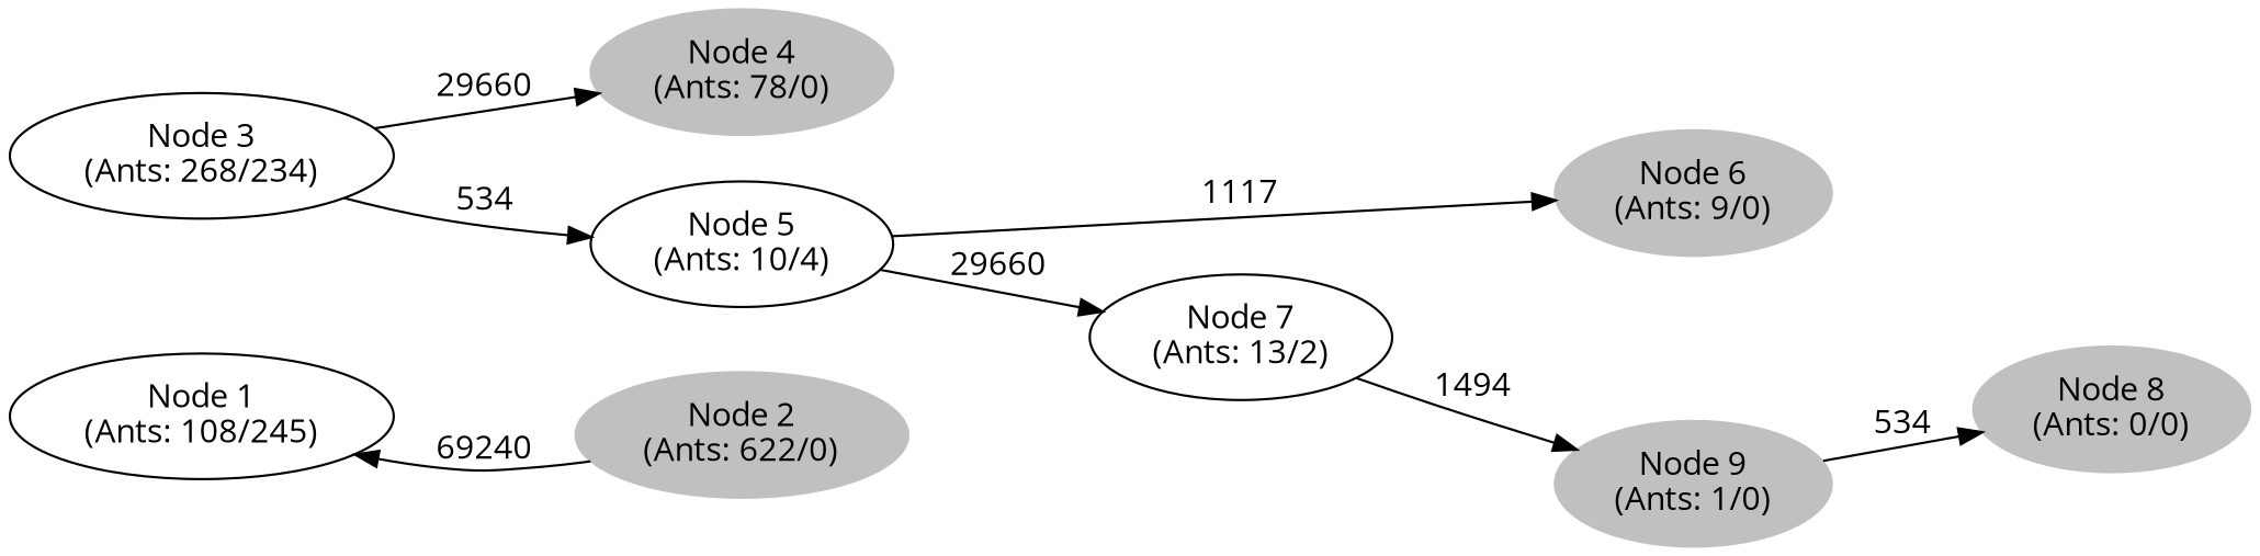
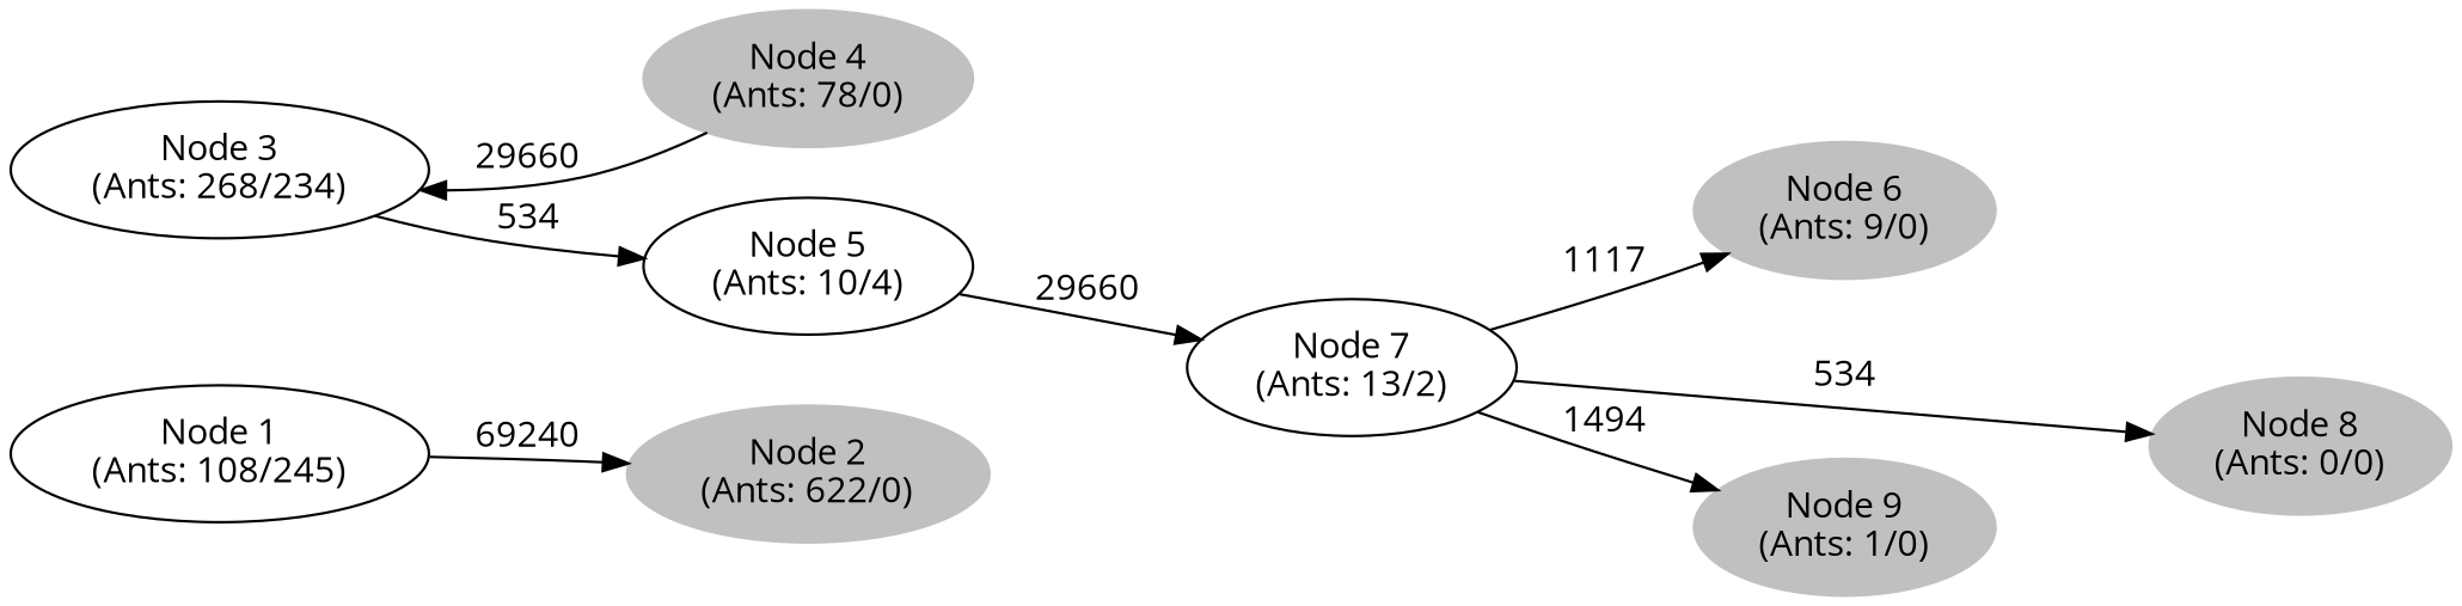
  digraph {
    fontname="Open Sans"
    rankdir=LR
    node [fontname="Open Sans" color=gray style=filled]
    edge [fontname="Open Sans"]
    "Node 1\n(Ants: 108/245)" [color="" style=""]
    "Node 2\n(Ants: 622/0)"
    "Node 3\n(Ants: 268/234)" [color="" style=""]
    "Node 4\n(Ants: 78/0)"
    "Node 5\n(Ants: 10/4)" [color="" style=""]
    "Node 6\n(Ants: 9/0)"
    "Node 7\n(Ants: 13/2)" [color="" style=""]
    "Node 8\n(Ants: 0/0)"
    "Node 9\n(Ants: 1/0)"
-   "Node 2\n(Ants: 622/0)" -> "Node 1\n(Ants: 108/245)" [label=69240]
-   "Node 3\n(Ants: 268/234)" -> "Node 4\n(Ants: 78/0)" [label=29660]
+   "Node 1\n(Ants: 108/245)" -> "Node 2\n(Ants: 622/0)" [label=69240]
+   "Node 4\n(Ants: 78/0)" -> "Node 3\n(Ants: 268/234)" [label=29660]
    "Node 3\n(Ants: 268/234)" -> "Node 5\n(Ants: 10/4)" [label=534]
-   "Node 5\n(Ants: 10/4)" -> "Node 6\n(Ants: 9/0)" [label=1117]
+   "Node 7\n(Ants: 13/2)" -> "Node 6\n(Ants: 9/0)" [label=1117]
    "Node 5\n(Ants: 10/4)" -> "Node 7\n(Ants: 13/2)" [label=29660]
-   "Node 9\n(Ants: 1/0)" -> "Node 8\n(Ants: 0/0)" [label=534]
+   "Node 7\n(Ants: 13/2)" -> "Node 8\n(Ants: 0/0)" [label=534]
    "Node 7\n(Ants: 13/2)" -> "Node 9\n(Ants: 1/0)" [label=1494]
  }
